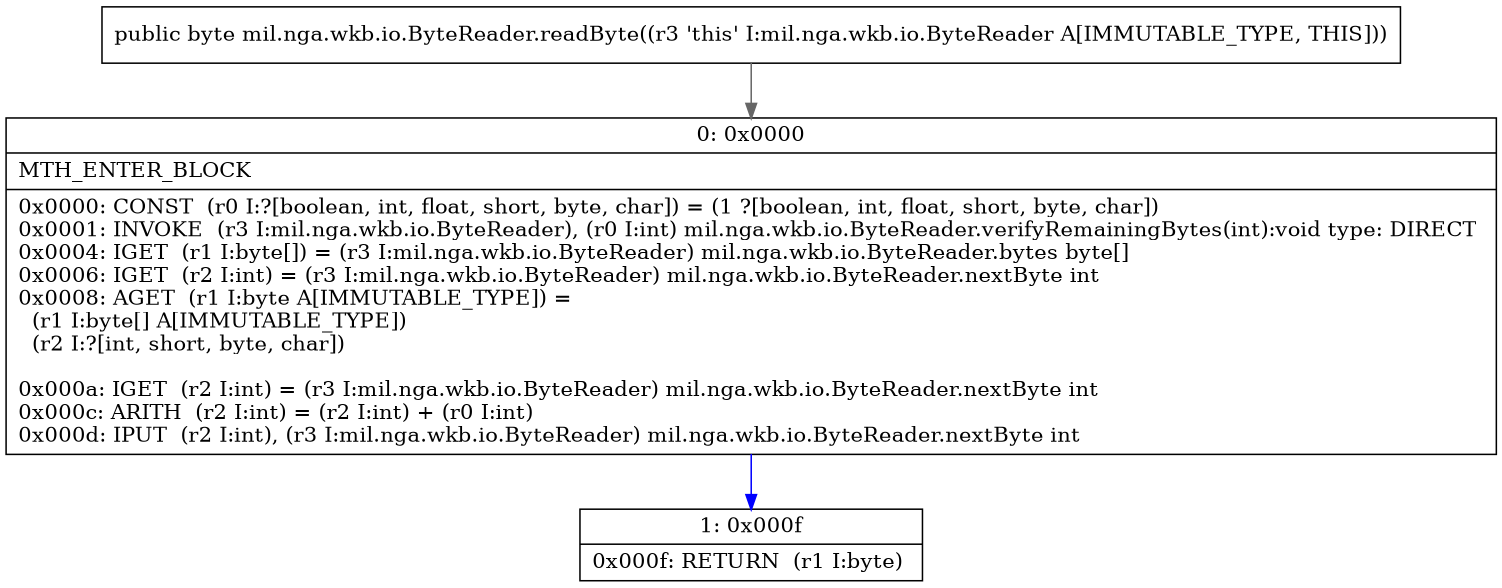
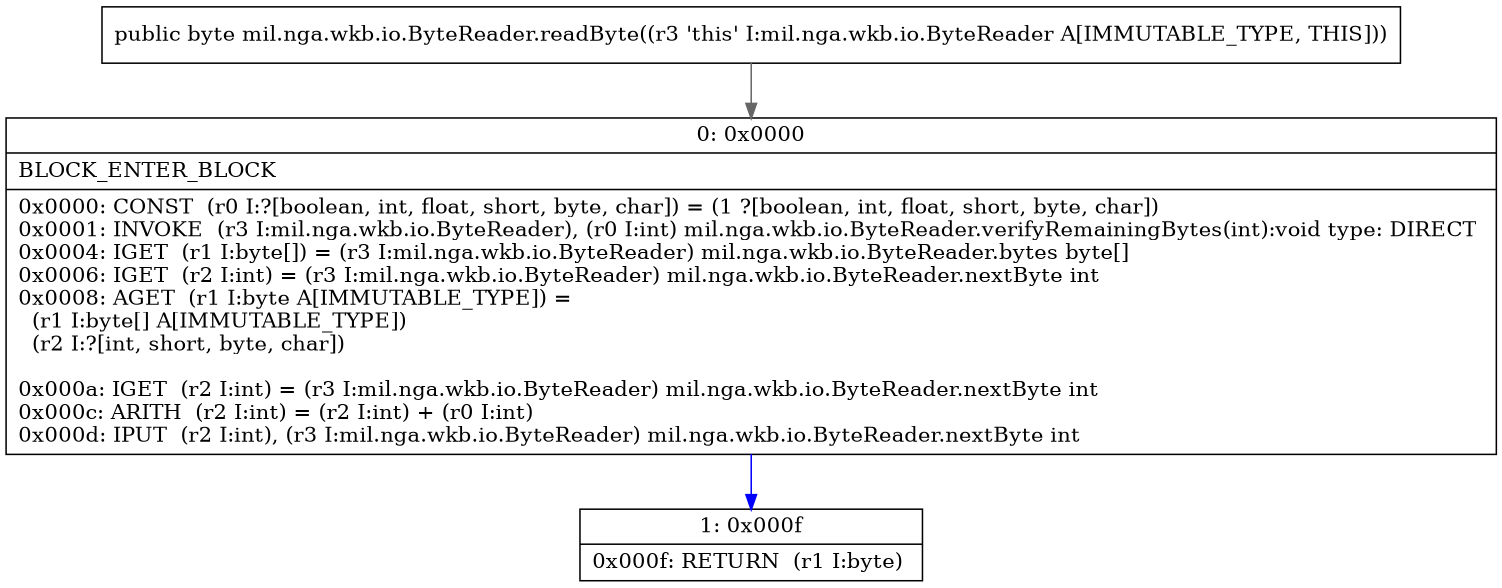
  digraph {
    node [shape=record]
    edge [style=solid arrowhead=normal]
-   n1 [label="{0\:\ 0x0000|MTH_ENTER_BLOCK\l|0x0000: CONST  (r0 I:?[boolean, int, float, short, byte, char]) = (1 ?[boolean, int, float, short, byte, char]) \l0x0001: INVOKE  (r3 I:mil.nga.wkb.io.ByteReader), (r0 I:int) mil.nga.wkb.io.ByteReader.verifyRemainingBytes(int):void type: DIRECT \l0x0004: IGET  (r1 I:byte[]) = (r3 I:mil.nga.wkb.io.ByteReader) mil.nga.wkb.io.ByteReader.bytes byte[] \l0x0006: IGET  (r2 I:int) = (r3 I:mil.nga.wkb.io.ByteReader) mil.nga.wkb.io.ByteReader.nextByte int \l0x0008: AGET  (r1 I:byte A[IMMUTABLE_TYPE]) = \l  (r1 I:byte[] A[IMMUTABLE_TYPE])\l  (r2 I:?[int, short, byte, char])\l \l0x000a: IGET  (r2 I:int) = (r3 I:mil.nga.wkb.io.ByteReader) mil.nga.wkb.io.ByteReader.nextByte int \l0x000c: ARITH  (r2 I:int) = (r2 I:int) + (r0 I:int) \l0x000d: IPUT  (r2 I:int), (r3 I:mil.nga.wkb.io.ByteReader) mil.nga.wkb.io.ByteReader.nextByte int \l}"]
+   n1 [label="{0\:\ 0x0000|BLOCK_ENTER_BLOCK\l|0x0000: CONST  (r0 I:?[boolean, int, float, short, byte, char]) = (1 ?[boolean, int, float, short, byte, char]) \l0x0001: INVOKE  (r3 I:mil.nga.wkb.io.ByteReader), (r0 I:int) mil.nga.wkb.io.ByteReader.verifyRemainingBytes(int):void type: DIRECT \l0x0004: IGET  (r1 I:byte[]) = (r3 I:mil.nga.wkb.io.ByteReader) mil.nga.wkb.io.ByteReader.bytes byte[] \l0x0006: IGET  (r2 I:int) = (r3 I:mil.nga.wkb.io.ByteReader) mil.nga.wkb.io.ByteReader.nextByte int \l0x0008: AGET  (r1 I:byte A[IMMUTABLE_TYPE]) = \l  (r1 I:byte[] A[IMMUTABLE_TYPE])\l  (r2 I:?[int, short, byte, char])\l \l0x000a: IGET  (r2 I:int) = (r3 I:mil.nga.wkb.io.ByteReader) mil.nga.wkb.io.ByteReader.nextByte int \l0x000c: ARITH  (r2 I:int) = (r2 I:int) + (r0 I:int) \l0x000d: IPUT  (r2 I:int), (r3 I:mil.nga.wkb.io.ByteReader) mil.nga.wkb.io.ByteReader.nextByte int \l}"]
    n2 [label="{1\:\ 0x000f|0x000f: RETURN  (r1 I:byte) \l}"]
    n3 [label="{public byte mil.nga.wkb.io.ByteReader.readByte((r3 'this' I:mil.nga.wkb.io.ByteReader A[IMMUTABLE_TYPE, THIS])) }"]
    n1 -> n2 [color=blue]
    n3 -> n1 [color=gray40]
  }
